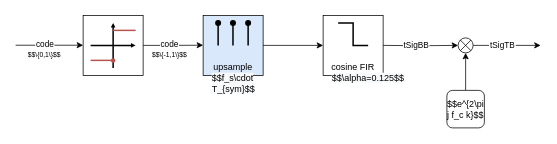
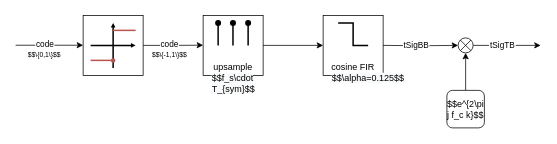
  <mxCell id="0" />
  <mxCell id="1" parent="0" />
  <mxCell id="2" value="" style="group" parent="1" vertex="1" connectable="0"><mxGeometry x="430" y="20" width="80" height="80" as="geometry" /></mxCell>
  <mxCell id="3" value="&lt;br&gt;&lt;br&gt;&lt;br&gt;&lt;br&gt;cosine FIR" style="whiteSpace=wrap;html=1;aspect=fixed;" parent="2" vertex="1"><mxGeometry width="80" height="80" as="geometry" /></mxCell>
  <mxCell id="4" value="" style="pointerEvents=1;verticalLabelPosition=bottom;shadow=0;dashed=0;align=center;html=1;verticalAlign=top;shape=mxgraph.electrical.waveforms.step_2;strokeWidth=2;" parent="2" vertex="1"><mxGeometry x="20" y="10" width="40" height="30" as="geometry" /></mxCell>
  <mxCell id="5" style="edgeStyle=orthogonalEdgeStyle;rounded=0;orthogonalLoop=1;jettySize=auto;html=1;fontSize=53;" parent="1" source="7" edge="1"><mxGeometry relative="1" as="geometry"><mxPoint x="720" y="60" as="targetPoint" /></mxGeometry></mxCell>
  <mxCell id="6" value="&lt;font style=&quot;font-size: 11px;&quot;&gt;tSigTB&lt;/font&gt;" style="edgeLabel;html=1;align=center;verticalAlign=middle;resizable=0;points=[];fontSize=11;labelBorderColor=#FFFFFF;" parent="5" vertex="1" connectable="0"><mxGeometry x="-0.15" y="1" relative="1" as="geometry"><mxPoint as="offset" /></mxGeometry></mxCell>
  <mxCell id="7" value="" style="shape=sumEllipse;perimeter=ellipsePerimeter;whiteSpace=wrap;html=1;backgroundOutline=1;fontSize=53;" parent="1" vertex="1"><mxGeometry x="610" y="50" width="20" height="20" as="geometry" /></mxCell>
  <mxCell id="8" value="" style="edgeStyle=orthogonalEdgeStyle;rounded=0;orthogonalLoop=1;jettySize=auto;html=1;fontSize=12;" parent="1" source="9" target="7" edge="1"><mxGeometry relative="1" as="geometry" /></mxCell>
  <mxCell id="9" value="$$e^{2\pi j f_c k}$$" style="whiteSpace=wrap;html=1;aspect=fixed;fontSize=12;strokeColor=default;rounded=1;" parent="1" vertex="1"><mxGeometry x="595" y="120" width="50" height="50" as="geometry" /></mxCell>
  <mxCell id="10" value="" style="group" parent="1" vertex="1" connectable="0"><mxGeometry x="270" y="20" width="80" height="80" as="geometry" /></mxCell>
- <mxCell id="11" value="&lt;br&gt;&lt;br&gt;&lt;br&gt;&lt;br&gt;upsample" style="whiteSpace=wrap;html=1;aspect=fixed;fillColor=#dae8fc;" parent="10" vertex="1"><mxGeometry width="80" height="80" as="geometry" /></mxCell>
+ <mxCell id="11" value="&lt;br&gt;&lt;br&gt;&lt;br&gt;&lt;br&gt;upsample" style="whiteSpace=wrap;html=1;aspect=fixed;" parent="10" vertex="1"><mxGeometry width="80" height="80" as="geometry" /></mxCell>
  <mxCell id="12" value="" style="endArrow=oval;html=1;rounded=0;fontSize=10;strokeColor=default;endFill=1;strokeWidth=2;" parent="10" edge="1"><mxGeometry width="50" height="50" relative="1" as="geometry"><mxPoint x="39.8" y="40" as="sourcePoint" /><mxPoint x="39.8" y="10" as="targetPoint" /><Array as="points" /></mxGeometry></mxCell>
  <mxCell id="13" value="" style="endArrow=oval;html=1;rounded=0;fontSize=10;strokeColor=default;endFill=1;strokeWidth=2;" parent="10" edge="1"><mxGeometry width="50" height="50" relative="1" as="geometry"><mxPoint x="20.0" y="40" as="sourcePoint" /><mxPoint x="20.0" y="10" as="targetPoint" /><Array as="points" /></mxGeometry></mxCell>
  <mxCell id="14" value="" style="endArrow=oval;html=1;rounded=0;fontSize=10;strokeColor=default;endFill=1;strokeWidth=2;" parent="10" edge="1"><mxGeometry width="50" height="50" relative="1" as="geometry"><mxPoint x="60.0" y="40" as="sourcePoint" /><mxPoint x="60.0" y="10" as="targetPoint" /><Array as="points" /></mxGeometry></mxCell>
  <mxCell id="15" style="edgeStyle=orthogonalEdgeStyle;rounded=0;orthogonalLoop=1;jettySize=auto;html=1;fontSize=53;exitX=1;exitY=0.5;exitDx=0;exitDy=0;" parent="1" source="24" edge="1"><mxGeometry relative="1" as="geometry"><mxPoint x="270" y="59.76" as="targetPoint" /><mxPoint x="180" y="59.76" as="sourcePoint" /></mxGeometry></mxCell>
  <mxCell id="16" value="&lt;font style=&quot;font-size: 11px;&quot;&gt;code&lt;/font&gt;" style="edgeLabel;html=1;align=center;verticalAlign=middle;resizable=0;points=[];fontSize=11;labelBorderColor=#FFFFFF;" parent="15" vertex="1" connectable="0"><mxGeometry x="-0.15" y="1" relative="1" as="geometry"><mxPoint y="-1" as="offset" /></mxGeometry></mxCell>
  <mxCell id="17" value="&lt;span style=&quot;color: rgb(0, 0, 0); font-family: Helvetica; font-size: 12px; font-style: normal; font-variant-ligatures: normal; font-variant-caps: normal; font-weight: 400; letter-spacing: normal; orphans: 2; text-align: center; text-indent: 0px; text-transform: none; widows: 2; word-spacing: 0px; -webkit-text-stroke-width: 0px; background-color: rgb(248, 249, 250); text-decoration-thickness: initial; text-decoration-style: initial; text-decoration-color: initial; float: none; display: inline !important;&quot;&gt;$$f_s\cdot T_{sym}$$&lt;/span&gt;" style="text;whiteSpace=wrap;html=1;fontSize=10;" parent="1" vertex="1"><mxGeometry x="280" y="90" width="60" height="60" as="geometry" /></mxCell>
  <mxCell id="18" value="&lt;span style=&quot;color: rgb(0, 0, 0); font-family: Helvetica; font-size: 12px; font-style: normal; font-variant-ligatures: normal; font-variant-caps: normal; font-weight: 400; letter-spacing: normal; orphans: 2; text-align: center; text-indent: 0px; text-transform: none; widows: 2; word-spacing: 0px; -webkit-text-stroke-width: 0px; background-color: rgb(248, 249, 250); text-decoration-thickness: initial; text-decoration-style: initial; text-decoration-color: initial; float: none; display: inline !important;&quot;&gt;$$\alpha=0.125$$&lt;/span&gt;" style="text;whiteSpace=wrap;html=1;fontSize=10;" parent="1" vertex="1"><mxGeometry x="440" y="90" width="60" height="60" as="geometry" /></mxCell>
  <mxCell id="19" style="edgeStyle=orthogonalEdgeStyle;rounded=0;orthogonalLoop=1;jettySize=auto;html=1;fontSize=53;entryX=0;entryY=0.5;entryDx=0;entryDy=0;exitX=1;exitY=0.5;exitDx=0;exitDy=0;" parent="1" target="7" edge="1"><mxGeometry relative="1" as="geometry"><mxPoint x="600" y="50" as="targetPoint" /><mxPoint x="510" y="60" as="sourcePoint" /></mxGeometry></mxCell>
  <mxCell id="20" value="&lt;font style=&quot;font-size: 11px;&quot;&gt;tSigBB&lt;/font&gt;" style="edgeLabel;html=1;align=center;verticalAlign=middle;resizable=0;points=[];fontSize=11;labelBorderColor=#FFFFFF;" parent="19" vertex="1" connectable="0"><mxGeometry x="-0.15" y="1" relative="1" as="geometry"><mxPoint as="offset" /></mxGeometry></mxCell>
  <mxCell id="21" style="edgeStyle=orthogonalEdgeStyle;rounded=0;orthogonalLoop=1;jettySize=auto;html=1;fontSize=53;" parent="1" edge="1"><mxGeometry relative="1" as="geometry"><mxPoint x="110" y="59.8" as="targetPoint" /><mxPoint x="20" y="59.8" as="sourcePoint" /></mxGeometry></mxCell>
  <mxCell id="22" value="&lt;font style=&quot;font-size: 11px;&quot;&gt;code&lt;/font&gt;" style="edgeLabel;html=1;align=center;verticalAlign=middle;resizable=0;points=[];fontSize=11;labelBorderColor=#FFFFFF;" parent="21" vertex="1" connectable="0"><mxGeometry x="-0.15" y="1" relative="1" as="geometry"><mxPoint y="-1" as="offset" /></mxGeometry></mxCell>
  <mxCell id="23" value="" style="group" parent="1" vertex="1" connectable="0"><mxGeometry x="110" y="20" width="80" height="80" as="geometry" /></mxCell>
  <mxCell id="24" value="&lt;br&gt;&lt;br&gt;&lt;br&gt;&lt;br&gt;" style="whiteSpace=wrap;html=1;aspect=fixed;" parent="23" vertex="1"><mxGeometry width="80" height="80" as="geometry" /></mxCell>
  <mxCell id="25" value="" style="endArrow=block;html=1;rounded=0;strokeWidth=2;endFill=1;endSize=1;" parent="23" edge="1"><mxGeometry width="50" height="50" relative="1" as="geometry"><mxPoint x="40" y="70" as="sourcePoint" /><mxPoint x="40" y="10" as="targetPoint" /></mxGeometry></mxCell>
  <mxCell id="26" value="" style="endArrow=block;html=1;rounded=0;strokeWidth=2;endFill=1;endSize=1;" parent="23" edge="1"><mxGeometry width="50" height="50" relative="1" as="geometry"><mxPoint x="10" y="40" as="sourcePoint" /><mxPoint x="70" y="40" as="targetPoint" /></mxGeometry></mxCell>
  <mxCell id="27" value="" style="endArrow=oval;html=1;fillColor=#f8cecc;strokeColor=#b85450;strokeWidth=2;rounded=1;endFill=1;endSize=4;startArrow=none;startFill=0;startSize=4;" parent="23" edge="1"><mxGeometry width="50" height="50" relative="1" as="geometry"><mxPoint x="10" y="60" as="sourcePoint" /><mxPoint x="40" y="60" as="targetPoint" /><Array as="points"><mxPoint x="30" y="60" /></Array></mxGeometry></mxCell>
  <mxCell id="28" value="" style="endArrow=none;html=1;fillColor=#f8cecc;strokeColor=#b85450;strokeWidth=2;rounded=1;endFill=0;endSize=4;startArrow=none;startFill=0;startSize=4;" parent="23" edge="1"><mxGeometry width="50" height="50" relative="1" as="geometry"><mxPoint x="40" y="20.0" as="sourcePoint" /><mxPoint x="70" y="20.0" as="targetPoint" /><Array as="points"><mxPoint x="60" y="20.0" /></Array></mxGeometry></mxCell>
  <mxCell id="29" value="$$\{0,1\}$$" style="text;html=1;align=center;verticalAlign=middle;resizable=0;points=[];autosize=1;strokeColor=none;fillColor=none;fontSize=9;" parent="1" vertex="1"><mxGeometry x="23" y="63" width="70" height="20" as="geometry" /></mxCell>
  <mxCell id="30" value="$$\{-1,1\}$$" style="text;html=1;align=center;verticalAlign=middle;resizable=0;points=[];autosize=1;strokeColor=none;fillColor=none;fontSize=9;" parent="1" vertex="1"><mxGeometry x="190" y="63" width="70" height="20" as="geometry" /></mxCell>
  <mxCell id="31" value="" style="edgeStyle=orthogonalEdgeStyle;rounded=0;orthogonalLoop=1;jettySize=auto;html=1;entryX=0;entryY=0.5;entryDx=0;entryDy=0;" parent="1" source="11" target="3" edge="1"><mxGeometry relative="1" as="geometry" /></mxCell>
